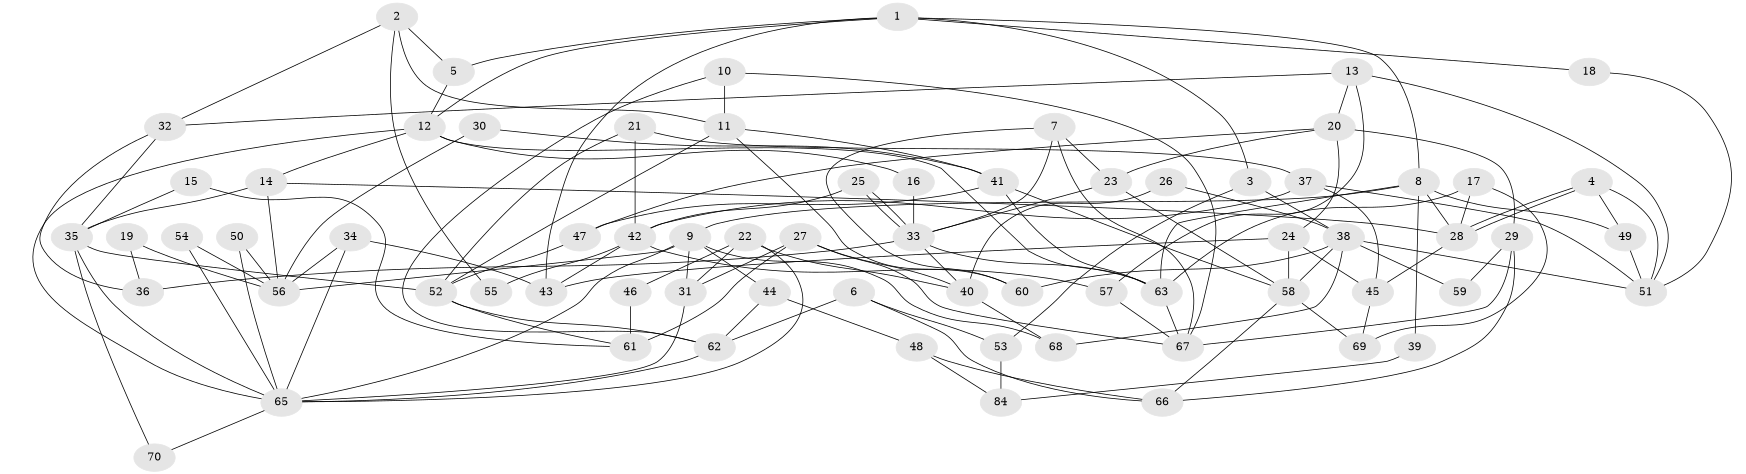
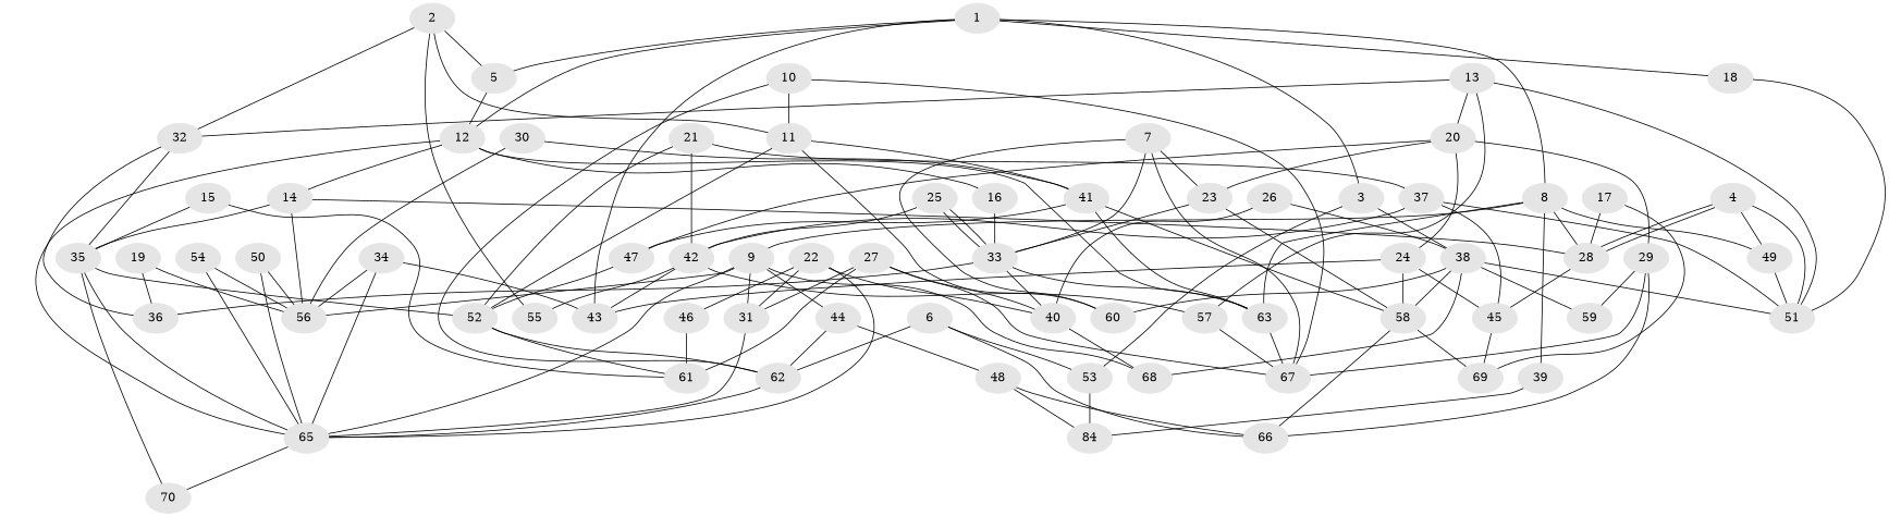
  graph {
    node [color=gray90 style=filled]
    1
    3
    5
    8
    12
    18
    43
    38
    53
    28
    49
    9
    39
    63
    65
    14
    16
    51
    2
    11
    32
    55
    60
    41
    52
    35
    36
    68
    58
    59
    n31 [label=84]
    4
    45
    6
    62
    66
    7
    23
    33
    67
    40
    31
    44
    56
    48
    70
    10
    47
    61
    13
    20
    57
    24
    29
    15
    17
    69
    19
    21
    37
    42
    22
    46
    25
    26
    27
    30
    34
    50
    54
    1 -- 3
    1 -- 5
    1 -- 8
    1 -- 12
    1 -- 18
    1 -- 43
    3 -- 38
    3 -- 53
    5 -- 12
    8 -- 28
    8 -- 49
    8 -- 9
    8 -- 39
    8 -- 63
    12 -- 63
    12 -- 65
    12 -- 14
    12 -- 16
    18 -- 51
    38 -- 51
    38 -- 60
    38 -- 68
    38 -- 58
    38 -- 59
    53 -- n31
    28 -- 45
    49 -- 51
    9 -- 65
    9 -- 68
    9 -- 31
    9 -- 44
    9 -- 56
    39 -- n31
    63 -- 67
    65 -- 70
    14 -- 28
    14 -- 35
    14 -- 56
    16 -- 33
    2 -- 5
    2 -- 11
    2 -- 32
    2 -- 55
    11 -- 60
    11 -- 41
    11 -- 52
    32 -- 35
    32 -- 36
    41 -- 63
    41 -- 58
    41 -- 47
    52 -- 62
    52 -- 61
    35 -- 65
    35 -- 52
    35 -- 70
    58 -- 66
    58 -- 69
    4 -- 28
    4 -- 28
    4 -- 49
    4 -- 51
    45 -- 69
    6 -- 53
    6 -- 62
    6 -- 66
    62 -- 65
    7 -- 60
    7 -- 23
    7 -- 33
    7 -- 67
    23 -- 58
    23 -- 33
    33 -- 63
    33 -- 36
    33 -- 40
    40 -- 68
    31 -- 65
    44 -- 62
    44 -- 48
    48 -- n31
    48 -- 66
    10 -- 11
    10 -- 62
    10 -- 67
    47 -- 52
    13 -- 51
    13 -- 32
    13 -- 20
    13 -- 57
    20 -- 23
    20 -- 47
    20 -- 24
    20 -- 29
    57 -- 67
    24 -- 43
    24 -- 58
    24 -- 45
    29 -- 59
    29 -- 66
    29 -- 67
    15 -- 35
    15 -- 61
    17 -- 28
-   17 -- 63
    17 -- 69
    19 -- 36
    19 -- 56
    21 -- 52
    21 -- 37
    21 -- 42
    37 -- 51
    37 -- 45
    37 -- 42
    42 -- 43
    42 -- 55
    42 -- 57
    22 -- 65
    22 -- 40
    22 -- 31
    22 -- 46
    46 -- 61
    25 -- 33
    25 -- 33
    25 -- 42
    26 -- 38
    26 -- 40
    27 -- 67
    27 -- 40
    27 -- 31
    27 -- 61
    30 -- 41
    30 -- 56
    34 -- 43
    34 -- 65
    34 -- 56
    50 -- 65
    50 -- 56
    54 -- 65
    54 -- 56
  }
